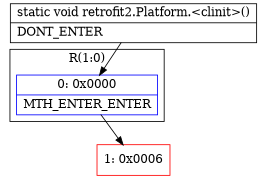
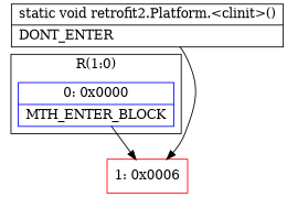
  digraph {
    node [shape=record]
-   n1 [color=blue label="{0\:\ 0x0000|MTH_ENTER_ENTER\l}"]
+   n1 [color=blue label="{0\:\ 0x0000|MTH_ENTER_BLOCK\l}"]
    n2 [color=red label="{1\:\ 0x0006}"]
    n3 [label="{static void retrofit2.Platform.\<clinit\>()  | DONT_ENTER\l}"]
    subgraph cluster_1 {
      label="R(1:0)"
      n1
    }
    n1 -> n2
-   n3 -> n1
+   n3 -> n2
  }
